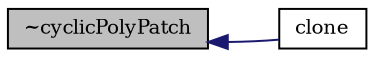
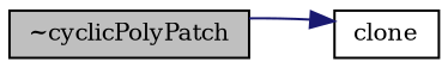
  digraph {
    rankdir=LR
    fontname="DejaVu Serif"
    node [color=black fontname="DejaVu Serif" fontsize=10 shape=record]
    n1 [fillcolor=grey75 fontcolor=black height=0.2 label="~cyclicPolyPatch" style=filled width=0.4]
    n2 [height=0.2 label=clone width=0.4]
-   n1 -> n2 [color=midnightblue dir=back fontname="DejaVu Serif" fontsize=10 labelfontname=Helvetica labelfontsize=10 style=solid]
+   n2 -> n1 [color=midnightblue dir=back fontname="DejaVu Serif" fontsize=10 labelfontname=Helvetica labelfontsize=10 style=solid]
  }
